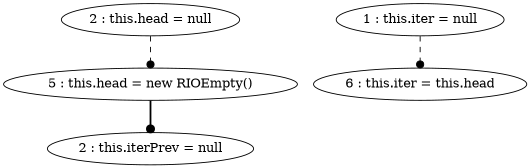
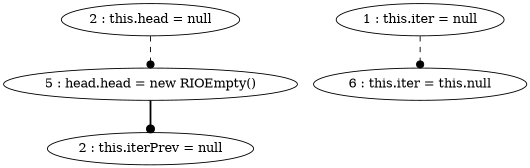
  digraph {
    edge [arrowhead=dot style=dashed]
    "2 : this.head = null"
-   "5 : this.head = new RIOEmpty()"
+   "5 : this.head = new RIOEmpty()" [label="5 : head.head = new RIOEmpty()"]
    "2 : this.iterPrev = null"
    n4 [label="1 : this.iter = null"]
-   "6 : this.iter = this.head"
+   "6 : this.iter = this.head" [label="6 : this.iter = this.null"]
    "2 : this.head = null" -> "5 : this.head = new RIOEmpty()"
    "5 : this.head = new RIOEmpty()" -> "2 : this.iterPrev = null" [style=bold]
    n4 -> "6 : this.iter = this.head"
  }
